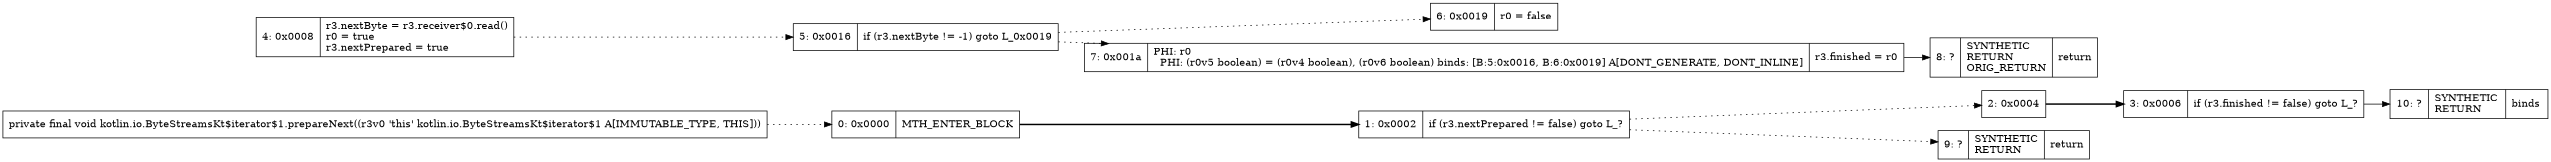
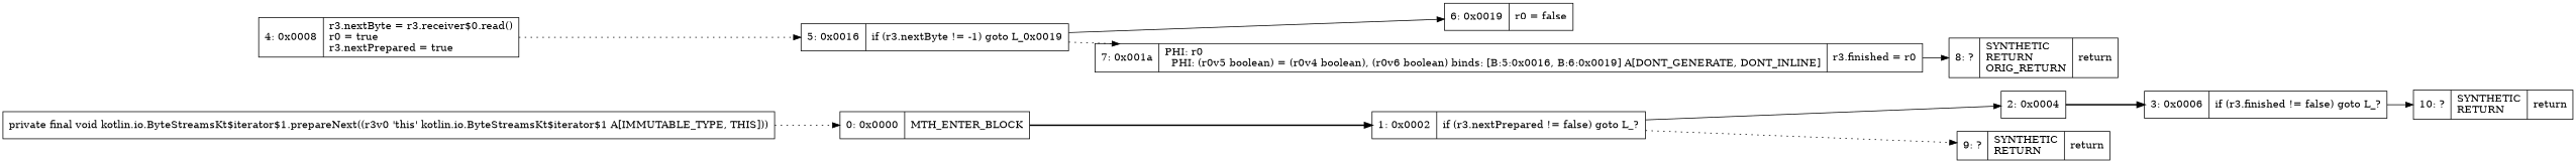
  digraph {
    rankdir=LR
    node [shape=record]
    edge [style=dotted]
    n1 [label="{0\:\ 0x0000|MTH_ENTER_BLOCK\l}"]
    n2 [label="{1\:\ 0x0002|if (r3.nextPrepared != false) goto L_?\l}"]
    n3 [label="{2\:\ 0x0004}"]
    n4 [label="{9\:\ ?|SYNTHETIC\lRETURN\l|return\l}"]
    n5 [label="{3\:\ 0x0006|if (r3.finished != false) goto L_?\l}"]
-   n6 [label="{10\:\ ?|SYNTHETIC\lRETURN\l|binds\l}"]
+   n6 [label="{10\:\ ?|SYNTHETIC\lRETURN\l|return\l}"]
    n7 [label="{4\:\ 0x0008|r3.nextByte = r3.receiver$0.read()\lr0 = true\lr3.nextPrepared = true\l}"]
    n8 [label="{5\:\ 0x0016|if (r3.nextByte != \-1) goto L_0x0019\l}"]
    n9 [label="{6\:\ 0x0019|r0 = false\l}"]
    n10 [label="{7\:\ 0x001a|PHI: r0 \l  PHI: (r0v5 boolean) = (r0v4 boolean), (r0v6 boolean) binds: [B:5:0x0016, B:6:0x0019] A[DONT_GENERATE, DONT_INLINE]\l|r3.finished = r0\l}"]
    n11 [label="{8\:\ ?|SYNTHETIC\lRETURN\lORIG_RETURN\l|return\l}"]
    n12 [label="{private final void kotlin.io.ByteStreamsKt$iterator$1.prepareNext((r3v0 'this' kotlin.io.ByteStreamsKt$iterator$1 A[IMMUTABLE_TYPE, THIS])) }"]
    n1 -> n2 [style=bold]
-   n2 -> n3
+   n2 -> n3 [style=solid]
    n2 -> n4
    n3 -> n5 [style=bold]
    n5 -> n6 [style=solid]
    n7 -> n8
-   n8 -> n9
+   n8 -> n9 [style=solid]
    n8 -> n10
    n10 -> n11 [style=solid]
    n12 -> n1
  }
